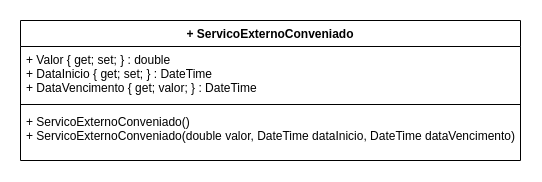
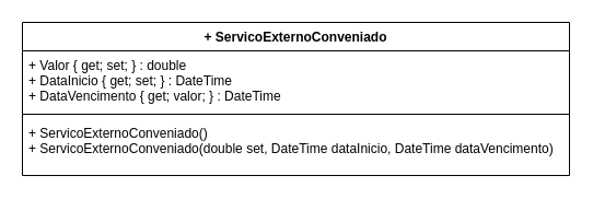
  <mxCell id="0" />
  <mxCell id="1" parent="0" />
  <mxCell id="2" value="+ ServicoExternoConveniado" style="swimlane;fontStyle=1;align=center;verticalAlign=top;childLayout=stackLayout;horizontal=1;startSize=26;horizontalStack=0;resizeParent=1;resizeParentMax=0;resizeLast=0;collapsible=1;marginBottom=0;" vertex="1" parent="1"><mxGeometry x="20" y="20" width="500" height="140" as="geometry" /></mxCell>
  <mxCell id="3" value="+ Valor { get; set; } : double&#10;+ DataInicio { get; set; } : DateTime&#10;+ DataVencimento { get; valor; } : DateTime" style="text;strokeColor=none;fillColor=none;align=left;verticalAlign=top;spacingLeft=4;spacingRight=4;overflow=hidden;rotatable=0;points=[[0,0.5],[1,0.5]];portConstraint=eastwest;" vertex="1" parent="2"><mxGeometry y="26" width="500" height="54" as="geometry" /></mxCell>
  <mxCell id="4" value="" style="line;strokeWidth=1;fillColor=none;align=left;verticalAlign=middle;spacingTop=-1;spacingLeft=3;spacingRight=3;rotatable=0;labelPosition=right;points=[];portConstraint=eastwest;" vertex="1" parent="2"><mxGeometry y="80" width="500" height="8" as="geometry" /></mxCell>
- <mxCell id="5" value="+ ServicoExternoConveniado()&#10;+ ServicoExternoConveniado(double valor, DateTime dataInicio, DateTime dataVencimento)" style="text;strokeColor=none;fillColor=none;align=left;verticalAlign=top;spacingLeft=4;spacingRight=4;overflow=hidden;rotatable=0;points=[[0,0.5],[1,0.5]];portConstraint=eastwest;" vertex="1" parent="2"><mxGeometry y="88" width="500" height="52" as="geometry" /></mxCell>
+ <mxCell id="5" value="+ ServicoExternoConveniado()&#10;+ ServicoExternoConveniado(double set, DateTime dataInicio, DateTime dataVencimento)" style="text;strokeColor=none;fillColor=none;align=left;verticalAlign=top;spacingLeft=4;spacingRight=4;overflow=hidden;rotatable=0;points=[[0,0.5],[1,0.5]];portConstraint=eastwest;" vertex="1" parent="2"><mxGeometry y="88" width="500" height="52" as="geometry" /></mxCell>
